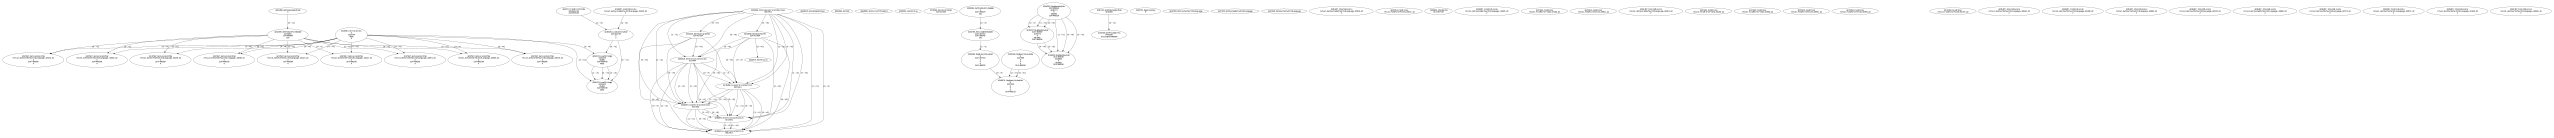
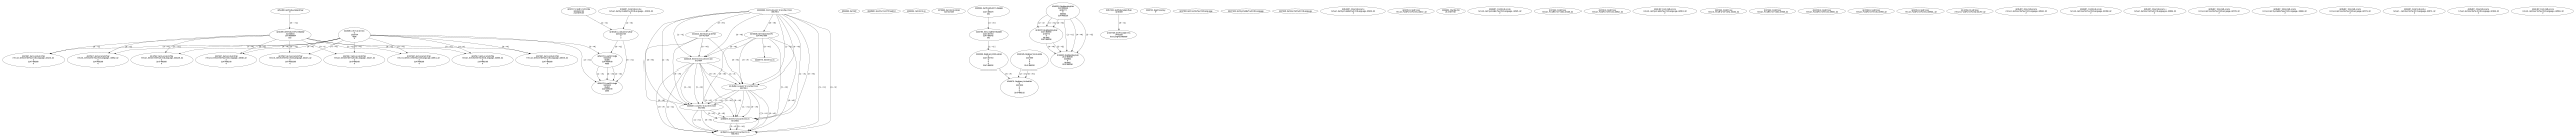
  digraph {
    fontname="Liberation Mono"
    node [fontname="Liberation Mono"]
    edge [fontname="Liberation Mono"]
    n1 [label="4254480.GetModuleHandleW\n0"]
    n2 [label="4243306.GetModuleFileNameW\n4194304\n2147408904\n522"]
    n3 [label="4247567.GetLocaleInfoW\nretval_GetUserDefaultUILanguage_33146_32\n3\n2147408268\n4"]
    n4 [label="4247567.GetLocaleInfoW\nretval_GetUserDefaultUILanguage_33147_32\n3\n2147408268\n4"]
    n5 [label="4247567.GetLocaleInfoW\nretval_GetUserDefaultUILanguage_33148_32\n3\n2147408268\n4"]
    n6 [label="4247567.GetLocaleInfoW\nretval_GetUserDefaultUILanguage_33052_32\n3\n2147408268\n4"]
    n7 [label="4247567.GetLocaleInfoW\nretval_GetUserDefaultUILanguage_33145_32\n3\n2147408268\n4"]
    n8 [label="4247567.GetLocaleInfoW\nretval_GetUserDefaultUILanguage_33048_32\n3\n2147408268\n4"]
    n9 [label="4247567.GetLocaleInfoW\nretval_GetUserDefaultUILanguage_33049_32\n3\n2147408268\n4"]
    n10 [label="4247567.GetLocaleInfoW\nretval_GetUserDefaultUILanguage_33050_32\n3\n2147408268\n4"]
    n11 [label="4247567.GetLocaleInfoW\nretval_GetUserDefaultUILanguage_33051_32\n3\n2147408268\n4"]
    n12 [label="4243965.InitializeCriticalSection\n3917004"]
    n13 [label="4250188.GetSystemInfo\n2147417660"]
    n14 [label="4214413.GetStartupInfoW\n2147417624"]
    n15 [label="4245418.EnterCriticalSection\n6917004"]
    n16 [label="4245450.LeaveCriticalSection\n6917004"]
    n17 [label="4245469.LeaveCriticalSection\n6917004"]
    n18 [label="4245580.EnterCriticalSection\n6917004"]
    n19 [label="4245621.LeaveCriticalSection\n6917004"]
    n20 [label="4243979.GetVersion\n"]
-   n21 [label="6844540.GetCommandLineW\n"]
    n22 [label="6844560.GetACP\n"]
    n23 [label="6844580.GetCurrentThreadId\n"]
    n24 [label="4250204.GetVersion\n"]
    n25 [label="4276690.GetVersionExW\n2147417420"]
    n26 [label="4248064.GetModuleFileNameW\n0\n2147408370\n261"]
    n27 [label="4245785.GetLongPathNameW\n2147407710\n2147406542\n261"]
    n28 [label="4246556.RegQueryValueExW\n0\n2147407710\n0\n0\n0\n2147408232"]
    n29 [label="4215383.VirtualAlloc\n0\n1310704\n4096\n4"]
    n30 [label="4250073.LoadStringW\n9441340\n65485\n2147409468\n4096"]
    n31 [label="4250073.LoadStringW\n9441340\n65484\n2147409468\n4096"]
    n32 [label="4246338.RegOpenKeyExW\n2147483649\n4246772\n0\n983065\n2147408236"]
    n33 [label="4246372.RegOpenKeyExW\n2147483650\n4246772\n0\n983065\n2147408236"]
    n34 [label="4246402.RegOpenKeyExW\n2147483649\n4246832\n0\n983065\n2147408236"]
    n35 [label="4245741.GetModuleHandleW\n4246160"]
    n36 [label="4245758.GetProcAddress\n9441320\nGetLongPathNameW"]
    n37 [label="4246676.RegQueryValueExW\n0\n4247000\n0\n0\n0\n2147408232"]
    n38 [label="4246635.RegQueryValueExW\n0\n4247000\n0\n0\n0\n2147408232"]
    n39 [label="4246722.RegCloseKey\n0"]
    n40 [label="4247883.GetUserDefaultUILanguage\n"]
    n41 [label="4247923.GetSystemDefaultUILanguage\n"]
    n42 [label="4245487.IsValidLocale\nretval_GetSystemDefaultUILanguage_32919_32\n2"]
    n43 [label="4248145.LoadLibraryExW\n3224341740\n0\n2"]
    n44 [label="4247558.GetUserDefaultUILanguage\n"]
    n45 [label="4247247.FindFirstFileW\n3224341740\n2147407640"]
    n46 [label="4245487.IsValidLocale\nretval_GetSystemDefaultUILanguage_32920_32\n2"]
    n47 [label="4247263.FindClose\nretval_FindFirstFileW_33157_32"]
    n48 [label="4245683.CharNextW\n2147407716"]
    n49 [label="4245487.IsValidLocale\nretval_GetSystemDefaultUILanguage_32921_32\n2"]
    n50 [label="4247263.FindClose\nretval_FindFirstFileW_33158_32"]
    n51 [label="4247263.FindClose\nretval_FindFirstFileW_33062_32"]
    n52 [label="4245487.IsValidLocale\nretval_GetSystemDefaultUILanguage_32918_32\n2"]
    n53 [label="4247263.FindClose\nretval_FindFirstFileW_33155_32"]
    n54 [label="4247263.FindClose\nretval_FindFirstFileW_33058_32"]
    n55 [label="4247263.FindClose\nretval_FindFirstFileW_33559_32"]
    n56 [label="4247263.FindClose\nretval_FindFirstFileW_33060_32"]
+   n57 [label="4247263.FindClose\nretval_FindFirstFileW_33061_32"]
    n58 [label="4247263.FindClose\nretval_FindFirstFileW_33207_32"]
    n59 [label="4245487.IsValidLocale\nretval_GetUserDefaultUILanguage_32844_32\n2"]
    n60 [label="4245487.IsValidLocale\nretval_GetUserDefaultUILanguage_32868_32\n2"]
    n61 [label="4245487.IsValidLocale\nretval_GetUserDefaultUILanguage_32869_32\n2"]
    n62 [label="4245487.IsValidLocale\nretval_GetUserDefaultUILanguage_32870_32\n2"]
    n63 [label="4245487.IsValidLocale\nretval_GetSystemDefaultUILanguage_33066_32\n2"]
    n64 [label="4245487.IsValidLocale\nretval_GetUserDefaultUILanguage_32871_32\n2"]
    n65 [label="4245487.IsValidLocale\nretval_GetUserDefaultUILanguage_32872_32\n2"]
    n66 [label="4245487.IsValidLocale\nretval_GetUserDefaultUILanguage_32843_32\n2"]
    n67 [label="4245487.IsValidLocale\nretval_GetUserDefaultUILanguage_32894_32\n2"]
    n1 -> n2 [label="(0-->1)"]
    n2 -> n3 [label="(0-->2)"]
    n2 -> n4 [label="(0-->2)"]
    n2 -> n5 [label="(0-->2)"]
    n2 -> n6 [label="(0-->2)"]
    n2 -> n7 [label="(0-->2)"]
    n2 -> n8 [label="(0-->2)"]
    n2 -> n9 [label="(0-->2)"]
    n2 -> n10 [label="(0-->2)"]
    n2 -> n11 [label="(0-->2)"]
    n12 -> n13 [label="(0-->0)"]
    n12 -> n14 [label="(0-->0)"]
    n12 -> n15 [label="(1-->1)"]
    n12 -> n15 [label="(0-->0)"]
    n12 -> n16 [label="(1-->1)"]
    n12 -> n16 [label="(0-->0)"]
    n12 -> n17 [label="(1-->1)"]
    n12 -> n17 [label="(0-->0)"]
    n12 -> n18 [label="(1-->1)"]
    n12 -> n18 [label="(0-->0)"]
    n12 -> n19 [label="(1-->1)"]
    n12 -> n19 [label="(0-->0)"]
    n13 -> n15 [label="(0-->0)"]
    n13 -> n16 [label="(0-->0)"]
    n13 -> n17 [label="(0-->0)"]
    n13 -> n18 [label="(0-->0)"]
    n13 -> n19 [label="(0-->0)"]
    n13 -> n20 [label="(0-->0)"]
    n14 -> n15 [label="(0-->0)"]
    n14 -> n16 [label="(0-->0)"]
    n14 -> n17 [label="(0-->0)"]
    n14 -> n19 [label="(0-->0)"]
    n15 -> n16 [label="(1-->1)"]
    n15 -> n16 [label="(0-->0)"]
    n15 -> n17 [label="(1-->1)"]
    n15 -> n17 [label="(0-->0)"]
    n15 -> n18 [label="(1-->1)"]
    n15 -> n18 [label="(0-->0)"]
    n15 -> n19 [label="(1-->1)"]
    n15 -> n19 [label="(0-->0)"]
    n16 -> n17 [label="(1-->1)"]
    n16 -> n17 [label="(0-->0)"]
    n16 -> n18 [label="(1-->1)"]
    n16 -> n18 [label="(0-->0)"]
    n16 -> n19 [label="(1-->1)"]
    n16 -> n19 [label="(0-->0)"]
    n17 -> n18 [label="(1-->1)"]
    n17 -> n18 [label="(0-->0)"]
    n17 -> n19 [label="(1-->1)"]
    n17 -> n19 [label="(0-->0)"]
    n18 -> n19 [label="(1-->1)"]
    n18 -> n19 [label="(0-->0)"]
    n26 -> n27 [label="(3-->3)"]
    n27 -> n28 [label="(1-->2)"]
    n28 -> n37 [label="(6-->6)"]
    n29 -> n3 [label="(4-->4)"]
    n29 -> n4 [label="(4-->4)"]
    n29 -> n5 [label="(4-->4)"]
    n29 -> n6 [label="(4-->4)"]
    n29 -> n7 [label="(4-->4)"]
    n29 -> n8 [label="(4-->4)"]
    n29 -> n9 [label="(4-->4)"]
    n29 -> n10 [label="(4-->4)"]
    n29 -> n11 [label="(4-->4)"]
    n29 -> n30 [label="(3-->4)"]
    n29 -> n31 [label="(3-->4)"]
    n30 -> n31 [label="(1-->1)"]
    n30 -> n31 [label="(3-->3)"]
    n30 -> n31 [label="(4-->4)"]
    n32 -> n33 [label="(2-->2)"]
    n32 -> n33 [label="(4-->4)"]
    n32 -> n33 [label="(5-->5)"]
    n32 -> n34 [label="(1-->1)"]
    n32 -> n34 [label="(4-->4)"]
    n32 -> n34 [label="(5-->5)"]
    n33 -> n34 [label="(4-->4)"]
    n33 -> n34 [label="(5-->5)"]
    n35 -> n36 [label="(0-->1)"]
    n38 -> n37 [label="(2-->2)"]
    n38 -> n37 [label="(6-->6)"]
    n42 -> n43 [label="(2-->3)"]
    n43 -> n30 [label="(0-->1)"]
    n43 -> n31 [label="(0-->1)"]
    n45 -> n43 [label="(1-->1)"]
  }
